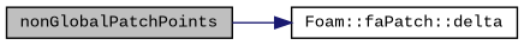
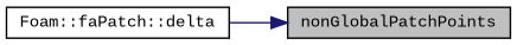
  digraph {
    rankdir=LR
    fontname="Liberation Mono"
    node [color=black fontname="Liberation Mono" fontsize=10 shape=record]
    n1 [fillcolor=grey75 fontcolor=black height=0.2 label=nonGlobalPatchPoints style=filled width=0.4]
    n2 [height=0.2 label="Foam::faPatch::delta" width=0.4]
-   n1 -> n2 [color=midnightblue fontname="Liberation Mono" fontsize=10 labelfontname=Helvetica labelfontsize=10 style=solid]
+   n2 -> n1 [color=midnightblue fontname="Liberation Mono" fontsize=10 labelfontname=Helvetica labelfontsize=10 style=solid]
  }
